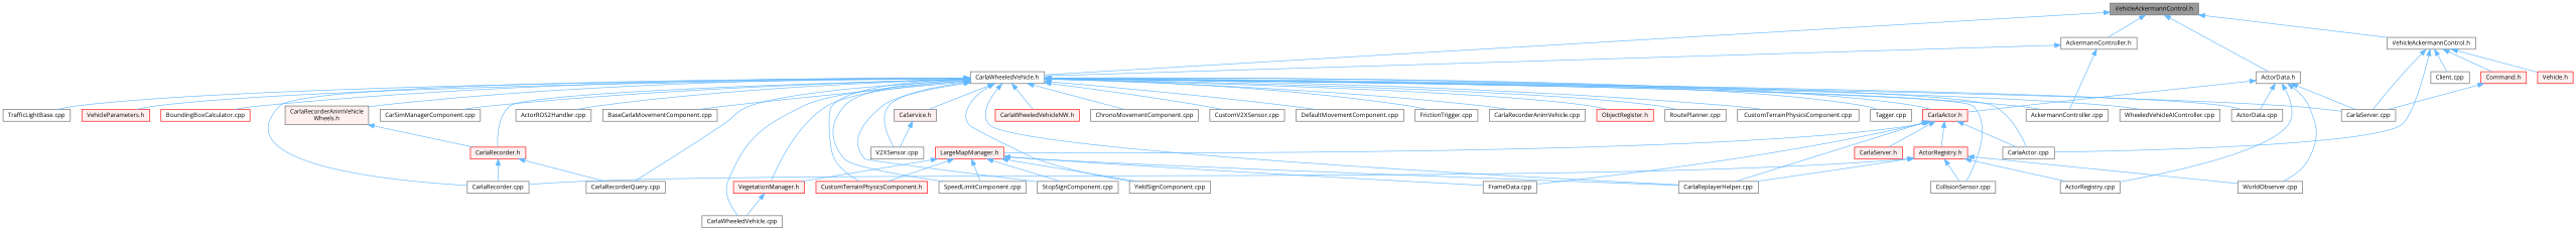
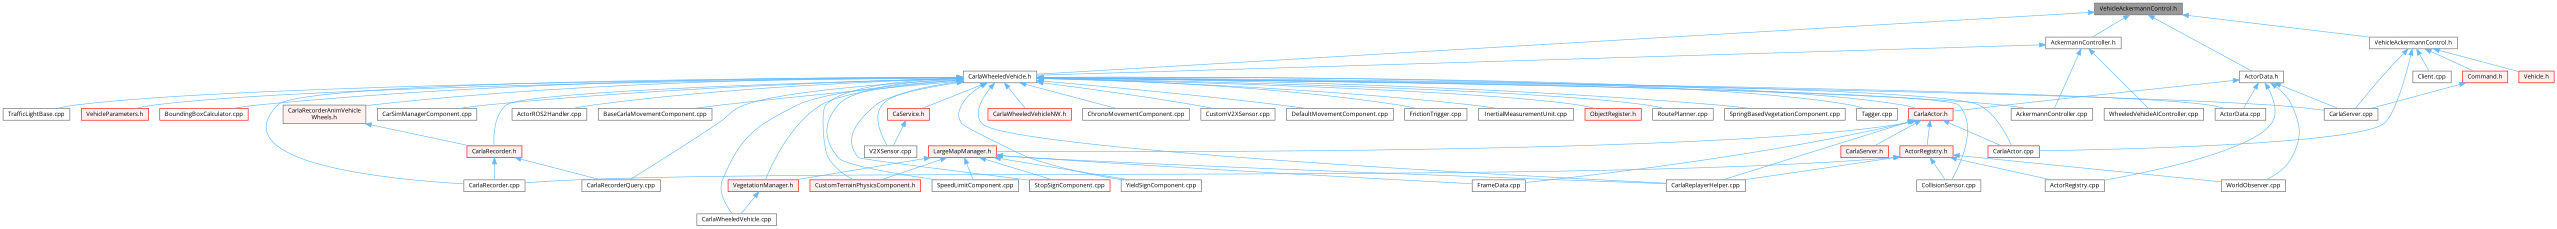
  digraph {
    fontname="Open Sans"
    node [color=grey40 fillcolor=white fontname="Open Sans" fontsize=10 shape=box style=filled]
    edge [color=steelblue1 dir=back fontname="Open Sans" fontsize=10 labelfontname=Helvetica labelfontsize=10 style=solid]
    n1 [color=gray40 fillcolor=grey60 fontcolor=black height=0.2 label="VehicleAckermannControl.h" width=0.4]
    n2 [height=0.2 label="AckermannController.h" width=0.4]
    n3 [height=0.2 label="CarlaWheeledVehicle.h" width=0.4]
    n4 [height=0.2 label="ActorData.h" width=0.4]
    n5 [height=0.2 label="VehicleAckermannControl.h" width=0.4]
    n6 [height=0.2 label="AckermannController.cpp" width=0.4]
    n7 [height=0.2 label="ActorData.cpp" width=0.4]
    n8 [height=0.2 label="ActorROS2Handler.cpp" width=0.4]
    n9 [height=0.2 label="BaseCarlaMovementComponent.cpp" width=0.4]
    n10 [color=red height=0.2 label="BoundingBoxCalculator.cpp" width=0.4]
-   n11 [fillcolor="#FFF0F0" height=0.2 label="CaService.h" width=0.4]
+   n11 [color=red fillcolor="#FFF0F0" height=0.2 label="CaService.h" width=0.4]
    n12 [height=0.2 label="V2XSensor.cpp" width=0.4]
    n13 [height=0.2 label="CarSimManagerComponent.cpp" width=0.4]
-   n14 [height=0.2 label="CarlaActor.cpp" width=0.4]
+   n14 [color=red height=0.2 label="CarlaActor.cpp" width=0.4]
    n15 [color=red fillcolor="#FFF0F0" height=0.2 label="CarlaActor.h" width=0.4]
    n16 [height=0.2 label="CarlaRecorder.cpp" width=0.4]
    n17 [height=0.2 label="CarlaReplayerHelper.cpp" width=0.4]
    n18 [height=0.2 label="CollisionSensor.cpp" width=0.4]
    n19 [height=0.2 label="CarlaServer.cpp" width=0.4]
    n20 [color=red fillcolor="#FFF0F0" height=0.2 label="CustomTerrainPhysicsComponent.h" width=0.4]
    n21 [height=0.2 label="SpeedLimitComponent.cpp" width=0.4]
-   n22 [height=0.2 label="StopSignComponent.cpp" width=0.4]
+   n22 [color=red height=0.2 label="StopSignComponent.cpp" width=0.4]
    n23 [color=red fillcolor="#FFF0F0" height=0.2 label="VegetationManager.h" width=0.4]
    n24 [height=0.2 label="CarlaWheeledVehicle.cpp" width=0.4]
    n25 [height=0.2 label="YieldSignComponent.cpp" width=0.4]
    n26 [color=red fillcolor="#FFF0F0" height=0.2 label="CarlaRecorder.h" width=0.4]
    n27 [height=0.2 label="CarlaRecorderQuery.cpp" width=0.4]
    n28 [fillcolor="#FFF0F0" height=0.2 label="CarlaRecorderAnimVehicle\lWheels.h" width=0.4]
    n29 [color=red fillcolor="#FFF0F0" height=0.2 label="CarlaWheeledVehicleNW.h" width=0.4]
    n30 [height=0.2 label="ChronoMovementComponent.cpp" width=0.4]
    n31 [height=0.2 label="CustomV2XSensor.cpp" width=0.4]
    n32 [height=0.2 label="DefaultMovementComponent.cpp" width=0.4]
    n33 [height=0.2 label="FrictionTrigger.cpp" width=0.4]
-   n34 [height=0.2 label="CarlaRecorderAnimVehicle.cpp" width=0.4]
+   n34 [height=0.2 label="InertialMeasurementUnit.cpp" width=0.4]
    n35 [color=red fillcolor="#FFF0F0" height=0.2 label="ObjectRegister.h" width=0.4]
    n36 [height=0.2 label="RoutePlanner.cpp" width=0.4]
-   n37 [height=0.2 label="CustomTerrainPhysicsComponent.cpp" width=0.4]
+   n37 [height=0.2 label="SpringBasedVegetationComponent.cpp" width=0.4]
    n38 [height=0.2 label="Tagger.cpp" width=0.4]
    n39 [height=0.2 label="TrafficLightBase.cpp" width=0.4]
    n40 [color=red fillcolor="#FFF0F0" height=0.2 label="VehicleParameters.h" width=0.4]
    n41 [height=0.2 label="WheeledVehicleAIController.cpp" width=0.4]
    n42 [height=0.2 label="ActorRegistry.cpp" width=0.4]
    n43 [height=0.2 label="WorldObserver.cpp" width=0.4]
    n44 [height=0.2 label="Client.cpp" width=0.4]
    n45 [color=red fillcolor="#FFF0F0" height=0.2 label="Command.h" width=0.4]
    n46 [color=red fillcolor="#FFF0F0" height=0.2 label="Vehicle.h" width=0.4]
    n47 [color=red fillcolor="#FFF0F0" height=0.2 label="ActorRegistry.h" width=0.4]
    n48 [color=red fillcolor="#FFF0F0" height=0.2 label="CarlaServer.h" width=0.4]
    n49 [height=0.2 label="FrameData.cpp" width=0.4]
    n50 [color=red fillcolor="#FFF0F0" height=0.2 label="LargeMapManager.h" width=0.4]
    n1 -> n2
    n1 -> n3
    n1 -> n4
    n1 -> n5
    n2 -> n3
    n2 -> n6
    n3 -> n6
    n3 -> n7
    n3 -> n8
    n3 -> n9
    n3 -> n10
    n3 -> n11
    n3 -> n12
    n3 -> n13
    n3 -> n14
    n3 -> n15
    n3 -> n16
    n3 -> n17
    n3 -> n18
    n3 -> n19
    n3 -> n20
    n3 -> n21
    n3 -> n22
    n3 -> n23
    n3 -> n24
    n3 -> n25
    n3 -> n26
    n3 -> n27
    n3 -> n28
    n3 -> n29
    n3 -> n30
    n3 -> n31
    n3 -> n32
    n3 -> n33
    n3 -> n34
    n3 -> n35
    n3 -> n36
    n3 -> n37
    n3 -> n38
    n3 -> n39
    n3 -> n40
-   n3 -> n41
+   n2 -> n41
    n4 -> n7
    n4 -> n15
    n4 -> n19
    n4 -> n42
    n4 -> n43
    n5 -> n14
    n5 -> n19
    n5 -> n44
    n5 -> n45
    n5 -> n46
    n11 -> n12
    n15 -> n14
    n15 -> n17
    n15 -> n47
    n15 -> n48
    n15 -> n49
    n15 -> n50
    n23 -> n24
    n26 -> n16
    n26 -> n27
    n28 -> n26
    n45 -> n19
    n47 -> n16
    n47 -> n17
    n47 -> n18
    n47 -> n42
    n47 -> n43
    n50 -> n17
    n50 -> n20
    n50 -> n21
    n50 -> n22
    n50 -> n23
    n50 -> n25
    n50 -> n49
  }
